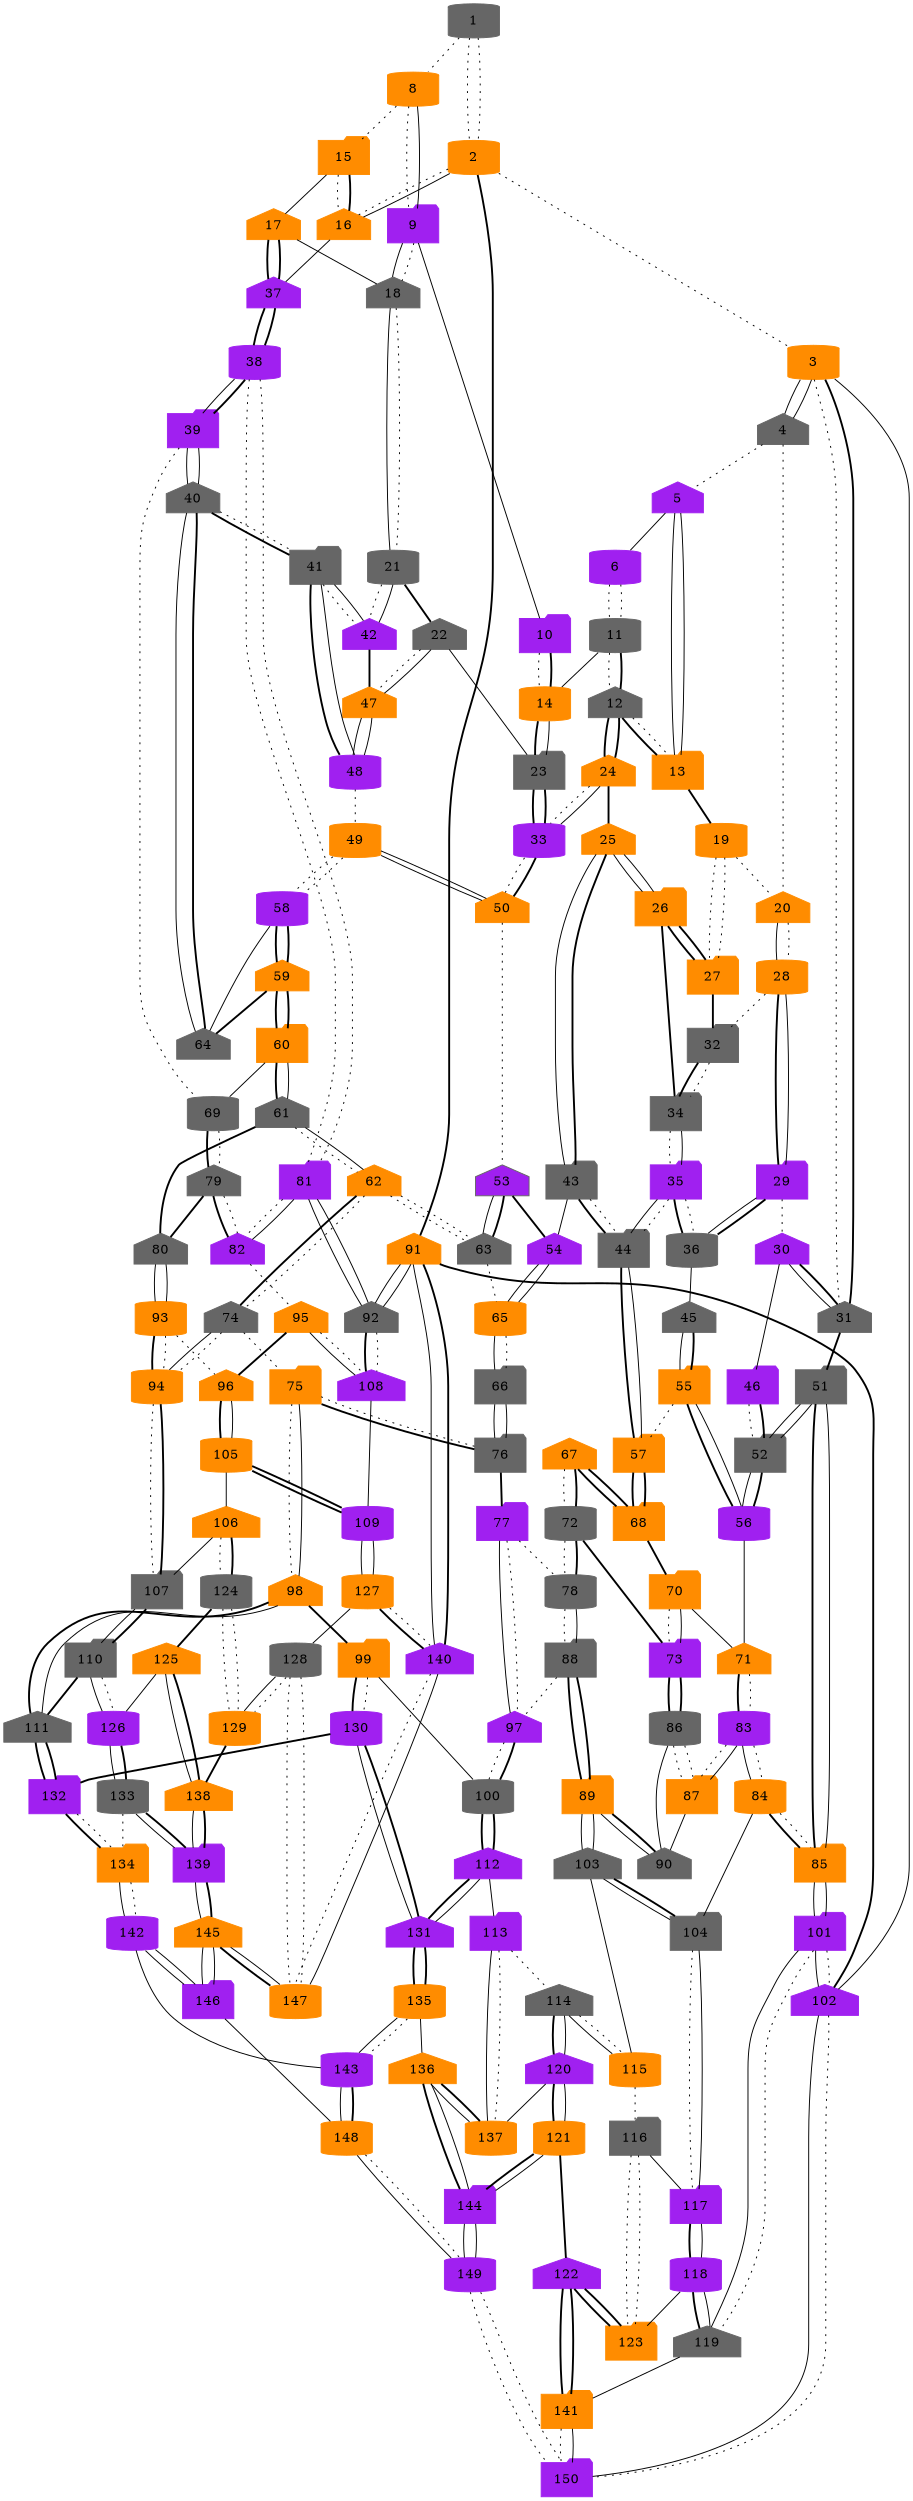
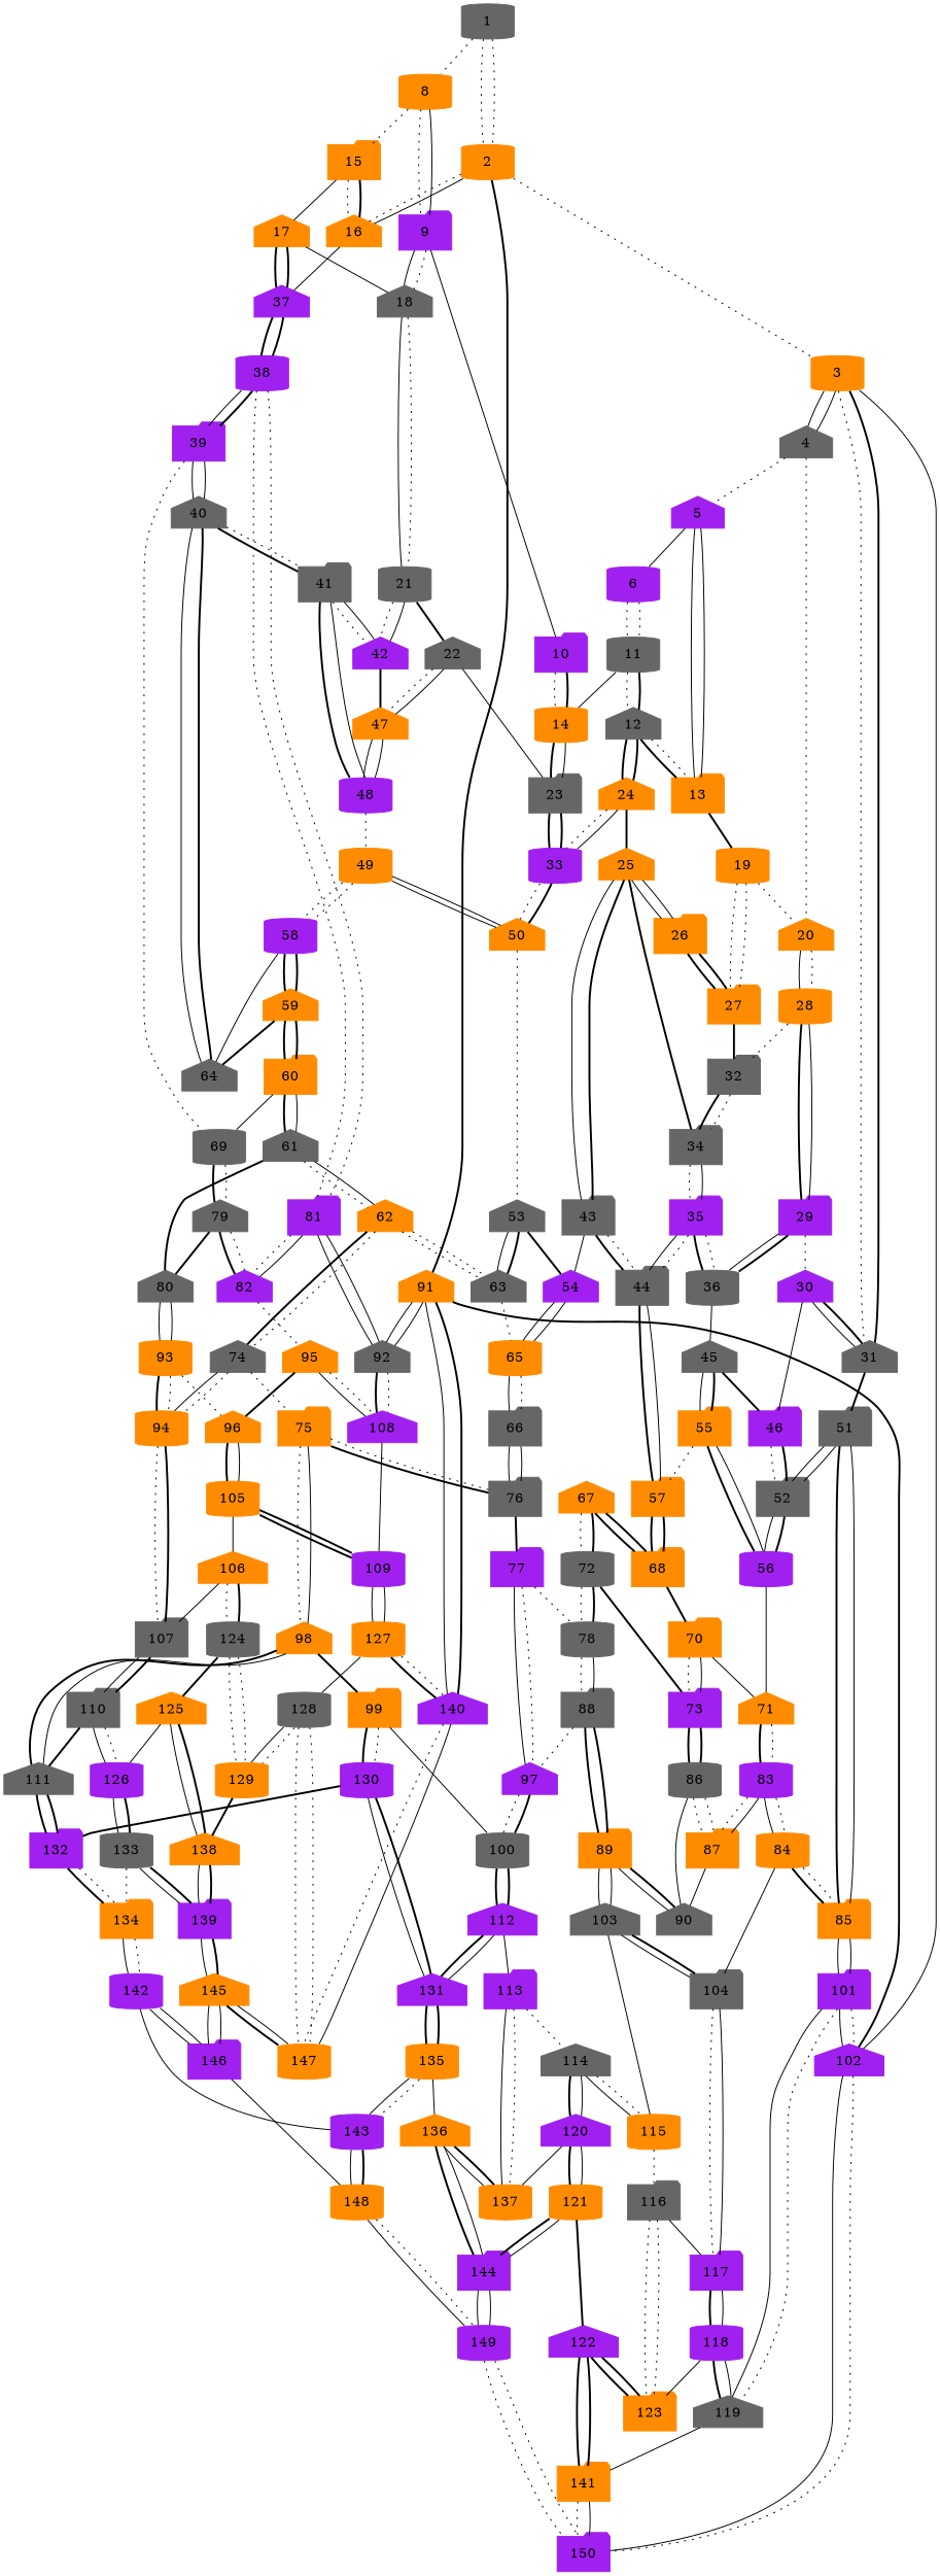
  graph {
    node [color=darkorange shape=house style=filled]
    edge [style=solid]
    1 [color=gray40 shape=cylinder]
    2 [shape=cylinder]
    8 [shape=cylinder]
    3 [shape=cylinder]
    16
    91
    9 [color=purple shape=folder]
    15 [shape=folder]
    4 [color=gray40]
    31 [color=gray40]
    102 [color=purple]
    37 [color=purple]
    92 [color=gray40]
    140 [color=purple]
    5 [color=purple]
    20
    51 [color=gray40 shape=folder]
    150 [color=purple shape=folder]
    6 [color=purple shape=cylinder]
    13 [shape=folder]
    28 [shape=cylinder]
    11 [color=gray40 shape=cylinder]
    19 [shape=cylinder]
    14 [shape=cylinder]
    12 [color=gray40]
    10 [color=purple shape=folder]
    18 [color=gray40]
    17
    21 [color=gray40 shape=cylinder]
    23 [color=gray40 shape=folder]
    24
    33 [color=purple shape=cylinder]
    25
    27 [shape=folder]
    38 [color=purple shape=cylinder]
    22 [color=gray40]
    42 [color=purple]
    32 [color=gray40 shape=folder]
    29 [color=purple shape=folder]
    47
    48 [color=purple shape=cylinder]
    50
    26 [shape=folder]
    43 [color=gray40 shape=folder]
    34 [color=gray40 shape=folder]
    44 [color=gray40 shape=folder]
    54 [color=purple]
    35 [color=purple shape=folder]
    30 [color=purple]
    36 [color=gray40 shape=cylinder]
    46 [color=purple shape=folder]
    45 [color=gray40]
    52 [color=gray40 shape=folder]
    85 [shape=folder]
-   53 [color=gray40 fillcolor=purple]
+   53 [color=gray40]
    57 [shape=folder]
    55 [shape=folder]
    39 [color=purple shape=folder]
    81 [color=purple shape=folder]
    40 [color=gray40]
    69 [color=gray40 shape=cylinder]
    82 [color=purple]
    41 [color=gray40 shape=folder]
    64 [color=gray40]
    79 [color=gray40]
    49 [shape=cylinder]
    65 [shape=cylinder]
    68 [shape=folder]
    56 [color=purple shape=cylinder]
    58 [color=purple shape=cylinder]
    59
    63 [color=gray40]
    101 [color=purple shape=folder]
    71
    66 [color=gray40 shape=folder]
    83 [color=purple shape=cylinder]
    70 [shape=folder]
    60 [shape=folder]
    61 [color=gray40]
    62
    80 [color=gray40]
    74 [color=gray40]
    93 [shape=cylinder]
    75 [shape=folder]
    94 [shape=cylinder]
    76 [color=gray40 shape=folder]
    67
    72 [color=gray40 shape=cylinder]
    77 [color=purple shape=folder]
    73 [color=purple shape=folder]
    78 [color=gray40 shape=cylinder]
    86 [color=gray40 shape=cylinder]
    84 [shape=cylinder]
    87 [shape=folder]
    88 [color=gray40 shape=folder]
    90 [color=gray40]
    98
    107 [color=gray40 shape=folder]
    99 [shape=folder]
    111 [color=gray40]
    97 [color=purple]
    100 [color=gray40 shape=cylinder]
    89 [shape=folder]
    95
    96
    108 [color=purple]
    104 [color=gray40 shape=folder]
    117 [color=purple shape=folder]
    119 [color=gray40]
    103 [color=gray40]
    115 [shape=cylinder]
    147 [shape=cylinder]
    109 [color=purple shape=cylinder]
    105 [shape=cylinder]
    110 [color=gray40 shape=folder]
    106
    112 [color=purple]
    130 [color=purple shape=cylinder]
    132 [color=purple shape=folder]
    131 [color=purple]
    113 [color=purple shape=folder]
    141 [shape=folder]
    116 [color=gray40 shape=folder]
    118 [color=purple shape=cylinder]
    124 [color=gray40 shape=cylinder]
    127 [shape=cylinder]
    125
    129 [shape=cylinder]
    126 [color=purple shape=cylinder]
    128 [color=gray40 shape=cylinder]
    133 [color=gray40 shape=cylinder]
    134 [shape=folder]
    114 [color=gray40]
    137 [shape=cylinder]
    135 [shape=cylinder]
    120 [color=purple]
    121 [shape=cylinder]
    123 [shape=folder]
    122 [color=purple]
    144 [color=purple shape=folder]
    149 [color=purple shape=cylinder]
    138
    139 [color=purple shape=folder]
    136
    143 [color=purple shape=cylinder]
    142 [color=purple shape=cylinder]
    145
    146 [color=purple shape=folder]
    148 [shape=cylinder]
    1 -- 2 [style=dotted]
    1 -- 2 [style=dotted]
    1 -- 8 [style=dotted]
    2 -- 3 [style=dotted]
    2 -- 16 [style=dotted]
    2 -- 16
    2 -- 91 [style=bold]
    8 -- 9 [style=dotted]
    8 -- 9
    8 -- 15 [style=dotted]
    3 -- 4
    3 -- 4
    3 -- 31 [style=dotted]
    3 -- 31 [style=bold]
    3 -- 102
    16 -- 37
    91 -- 102 [style=bold]
    91 -- 92
    91 -- 92
    91 -- 140
    91 -- 140 [style=bold]
    9 -- 10
    9 -- 18
    9 -- 18 [style=dotted]
    15 -- 16 [style=dotted]
    15 -- 16 [style=bold]
    15 -- 17
    4 -- 5 [style=dotted]
    4 -- 20 [style=dotted]
    31 -- 51 [style=bold]
    102 -- 150
    102 -- 150 [style=dotted]
    37 -- 38 [style=bold]
    37 -- 38 [style=bold]
    92 -- 108 [style=bold]
    92 -- 108 [style=dotted]
    140 -- 147 [style=dotted]
    140 -- 147
    5 -- 6
    5 -- 13
    5 -- 13
    20 -- 28
    20 -- 28 [style=dotted]
    51 -- 52
    51 -- 52
    51 -- 85 [style=bold]
    51 -- 85
    6 -- 11 [style=dotted]
    6 -- 11 [style=dotted]
    13 -- 19 [style=bold]
    28 -- 32 [style=dotted]
    28 -- 29 [style=bold]
    28 -- 29
    11 -- 14
    11 -- 12 [style=dotted]
    11 -- 12 [style=bold]
    19 -- 20 [style=dotted]
    19 -- 27 [style=dotted]
    19 -- 27 [style=dotted]
    14 -- 23 [style=bold]
    14 -- 23
    12 -- 13 [style=bold]
    12 -- 13 [style=dotted]
    12 -- 24 [style=bold]
    12 -- 24 [style=bold]
    10 -- 14 [style=dotted]
    10 -- 14 [style=bold]
    18 -- 21
    18 -- 21 [style=dotted]
    17 -- 37 [style=bold]
    17 -- 37 [style=bold]
    17 -- 18
    21 -- 22 [style=bold]
    21 -- 42 [style=dotted]
    21 -- 42
    23 -- 33 [style=bold]
    23 -- 33 [style=bold]
    24 -- 33 [style=dotted]
    24 -- 33
    24 -- 25 [style=bold]
    33 -- 50 [style=dotted]
    33 -- 50 [style=bold]
    25 -- 26
    25 -- 26
    25 -- 43
    25 -- 43 [style=bold]
    27 -- 32 [style=bold]
    38 -- 39
    38 -- 39 [style=bold]
    38 -- 81 [style=dotted]
    38 -- 81 [style=dotted]
    22 -- 23
    22 -- 47 [style=dotted]
    22 -- 47
    42 -- 47 [style=bold]
    32 -- 34 [style=bold]
    32 -- 34 [style=dotted]
    29 -- 30 [style=dotted]
    29 -- 36
    29 -- 36 [style=bold]
    47 -- 48
    47 -- 48
    48 -- 49 [style=dotted]
    50 -- 53 [style=dotted]
    26 -- 27 [style=bold]
    26 -- 27 [style=bold]
-   26 -- 34 [style=bold]
+   25 -- 34 [style=bold]
    43 -- 44 [style=bold]
    43 -- 44 [style=dotted]
    43 -- 54
    34 -- 35 [style=dotted]
    34 -- 35
    44 -- 57 [style=bold]
    44 -- 57
    54 -- 65
    54 -- 65
    35 -- 44
    35 -- 44 [style=dotted]
    35 -- 36 [style=bold]
    35 -- 36 [style=dotted]
    30 -- 31
    30 -- 31 [style=bold]
    30 -- 46
    36 -- 45
    46 -- 52 [style=dotted]
    46 -- 52 [style=bold]
+   45 -- 46 [style=bold]
    45 -- 55
    45 -- 55 [style=bold]
    52 -- 56
    52 -- 56 [style=bold]
    85 -- 101
    85 -- 101
    53 -- 54 [style=bold]
    53 -- 63
    53 -- 63 [style=bold]
    57 -- 68 [style=bold]
    57 -- 68 [style=bold]
    55 -- 57 [style=dotted]
    55 -- 56 [style=bold]
    55 -- 56
    39 -- 40
    39 -- 40
    39 -- 69 [style=dotted]
    81 -- 92
    81 -- 92
    81 -- 82 [style=dotted]
    81 -- 82
    40 -- 41 [style=bold]
    40 -- 41 [style=dotted]
    40 -- 64
    40 -- 64 [style=bold]
    69 -- 79 [style=bold]
    69 -- 79 [style=dotted]
    82 -- 95 [style=dotted]
    41 -- 42 [style=dotted]
    41 -- 42
    41 -- 48 [style=bold]
    41 -- 48
    79 -- 82 [style=bold]
    79 -- 82 [style=dotted]
    79 -- 80 [style=bold]
    49 -- 50
    49 -- 50
    49 -- 58 [style=dotted]
    49 -- 58 [style=dotted]
    65 -- 66
    65 -- 66 [style=dotted]
    68 -- 70 [style=bold]
    56 -- 71
    58 -- 64
    58 -- 59 [style=bold]
    58 -- 59 [style=bold]
    59 -- 64 [style=bold]
    59 -- 60 [style=bold]
    59 -- 60 [style=bold]
    63 -- 65 [style=dotted]
    101 -- 102
    101 -- 102 [style=dotted]
    101 -- 119
    101 -- 119 [style=dotted]
    71 -- 83 [style=bold]
    71 -- 83 [style=dotted]
    66 -- 76
    66 -- 76
    83 -- 84
    83 -- 84 [style=dotted]
    83 -- 87 [style=dotted]
    83 -- 87
    70 -- 71
    70 -- 73 [style=dotted]
    70 -- 73
    60 -- 69
    60 -- 61 [style=bold]
    60 -- 61
    61 -- 62 [style=dotted]
    61 -- 62
    61 -- 80 [style=bold]
    62 -- 63 [style=dotted]
    62 -- 63 [style=dotted]
    62 -- 74 [style=bold]
    62 -- 74 [style=dotted]
    80 -- 93
    80 -- 93
    74 -- 75 [style=dotted]
    74 -- 94
    74 -- 94 [style=dotted]
    93 -- 94 [style=bold]
    93 -- 94 [style=dotted]
    93 -- 96 [style=dotted]
    75 -- 76 [style=bold]
    75 -- 76 [style=dotted]
    75 -- 98 [style=dotted]
    75 -- 98
    94 -- 107 [style=dotted]
    94 -- 107 [style=bold]
    76 -- 77 [style=bold]
    67 -- 68 [style=bold]
    67 -- 68 [style=bold]
    67 -- 72 [style=dotted]
    67 -- 72 [style=bold]
    72 -- 73 [style=bold]
    72 -- 78 [style=dotted]
    72 -- 78 [style=bold]
    77 -- 78 [style=dotted]
    77 -- 97
    77 -- 97 [style=dotted]
    73 -- 86 [style=bold]
    73 -- 86 [style=bold]
    78 -- 88 [style=dotted]
    78 -- 88
    86 -- 87 [style=dotted]
    86 -- 87 [style=dotted]
    86 -- 90
    84 -- 85 [style=bold]
    84 -- 85 [style=dotted]
    84 -- 104
    87 -- 90
    88 -- 97 [style=dotted]
    88 -- 89 [style=bold]
    88 -- 89 [style=bold]
    98 -- 99 [style=bold]
    98 -- 111 [style=bold]
    98 -- 111
    107 -- 110
    107 -- 110 [style=bold]
    99 -- 100
    99 -- 130 [style=bold]
    99 -- 130 [style=dotted]
    111 -- 132 [style=bold]
    111 -- 132 [style=bold]
    97 -- 100 [style=dotted]
    97 -- 100 [style=bold]
    100 -- 112 [style=bold]
    100 -- 112 [style=bold]
    89 -- 90
    89 -- 90 [style=bold]
    89 -- 103
    89 -- 103
    95 -- 96 [style=bold]
    95 -- 108
    95 -- 108 [style=dotted]
    96 -- 105 [style=bold]
    96 -- 105
    108 -- 109
    104 -- 117 [style=dotted]
    104 -- 117
    117 -- 118 [style=bold]
    117 -- 118
    119 -- 141
    103 -- 104
    103 -- 104 [style=bold]
    103 -- 115
    115 -- 116 [style=dotted]
    109 -- 127
    109 -- 127
    105 -- 109 [style=bold]
    105 -- 109 [style=bold]
    105 -- 106
    110 -- 111 [style=bold]
    110 -- 126
    110 -- 126 [style=dotted]
    106 -- 107
    106 -- 124 [style=dotted]
    106 -- 124 [style=bold]
    112 -- 131 [style=bold]
    112 -- 131
    112 -- 113
    130 -- 132 [style=bold]
    130 -- 131
    130 -- 131 [style=bold]
    132 -- 134 [style=bold]
    132 -- 134 [style=dotted]
    131 -- 135 [style=bold]
    131 -- 135 [style=bold]
    113 -- 114 [style=dotted]
    113 -- 137
    113 -- 137 [style=dotted]
    141 -- 150 [style=dotted]
    141 -- 150
    116 -- 117
    116 -- 123 [style=dotted]
    116 -- 123 [style=dotted]
    118 -- 119 [style=bold]
    118 -- 119
    118 -- 123
    124 -- 125 [style=bold]
    124 -- 129 [style=dotted]
    124 -- 129 [style=dotted]
    127 -- 140 [style=bold]
    127 -- 140 [style=dotted]
    127 -- 128
    125 -- 126
    125 -- 138
    125 -- 138 [style=bold]
    129 -- 138 [style=bold]
    126 -- 133
    126 -- 133 [style=bold]
    128 -- 147 [style=dotted]
    128 -- 147 [style=dotted]
    128 -- 129
    128 -- 129 [style=dotted]
    133 -- 134 [style=dotted]
    133 -- 139
    133 -- 139 [style=bold]
    134 -- 142
    134 -- 142 [style=dotted]
    114 -- 115
    114 -- 115 [style=dotted]
    114 -- 120 [style=bold]
    114 -- 120
    135 -- 136
    135 -- 143
    135 -- 143 [style=dotted]
    120 -- 137
    120 -- 121 [style=bold]
    120 -- 121
    121 -- 122 [style=bold]
    121 -- 144 [style=bold]
    121 -- 144
    122 -- 141 [style=bold]
    122 -- 141 [style=bold]
    122 -- 123 [style=bold]
    122 -- 123 [style=bold]
    144 -- 149
    144 -- 149
    149 -- 150 [style=dotted]
    149 -- 150 [style=dotted]
    138 -- 139
    138 -- 139 [style=bold]
    139 -- 145
    139 -- 145 [style=bold]
    136 -- 137
    136 -- 137 [style=bold]
    136 -- 144 [style=bold]
    136 -- 144
    143 -- 148
    143 -- 148 [style=bold]
    142 -- 143
    142 -- 146
    142 -- 146
    145 -- 147 [style=bold]
    145 -- 147
    145 -- 146
    145 -- 146
    146 -- 148
    148 -- 149
    148 -- 149 [style=dotted]
  }
